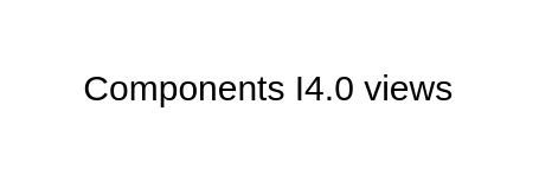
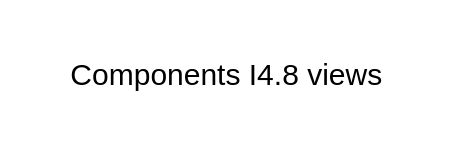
  <mxCell id="0" />
  <mxCell id="1" parent="0" />
- <mxCell id="2" value="Components I4.0 views" style="text;html=1;align=center;verticalAlign=middle;resizable=0;points=[];autosize=1;horizontal=1;" vertex="1" parent="1"><mxGeometry x="20" y="20" width="140" height="20" as="geometry" /></mxCell>
+ <mxCell id="2" value="Components I4.8 views" style="text;html=1;align=center;verticalAlign=middle;resizable=0;points=[];autosize=1;horizontal=1;" vertex="1" parent="1"><mxGeometry x="20" y="20" width="140" height="20" as="geometry" /></mxCell>
